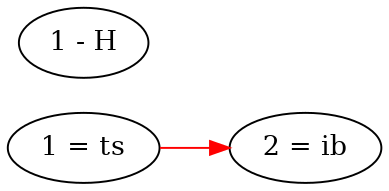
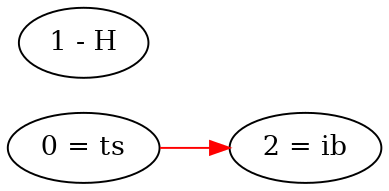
  digraph {
    rankdir=LR
-   "1 = ts"
+   "1 = ts" [label="0 = ts"]
    "2 = ib"
    "1 - H"
    "1 = ts" -> "2 = ib" [color=red]
  }
